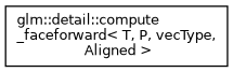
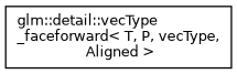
  digraph {
    rankdir=LR
-   n1 [color=black fillcolor=white fontname=Helvetica fontsize=10 height=0.2 label="glm::detail::compute\l_faceforward\< T, P, vecType,\l Aligned \>" shape=record style=filled width=0.4]
+   n1 [color=black fillcolor=white fontname=Helvetica fontsize=10 height=0.2 label="glm::detail::vecType\l_faceforward\< T, P, vecType,\l Aligned \>" shape=record style=filled width=0.4]
  }
